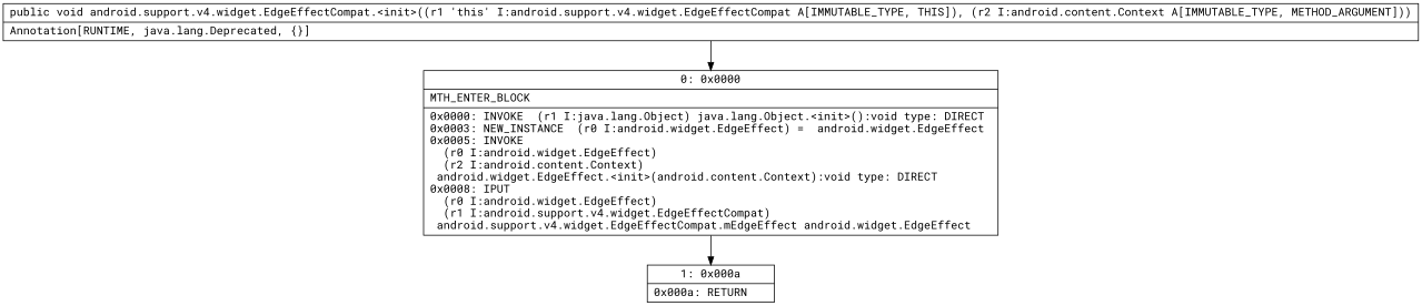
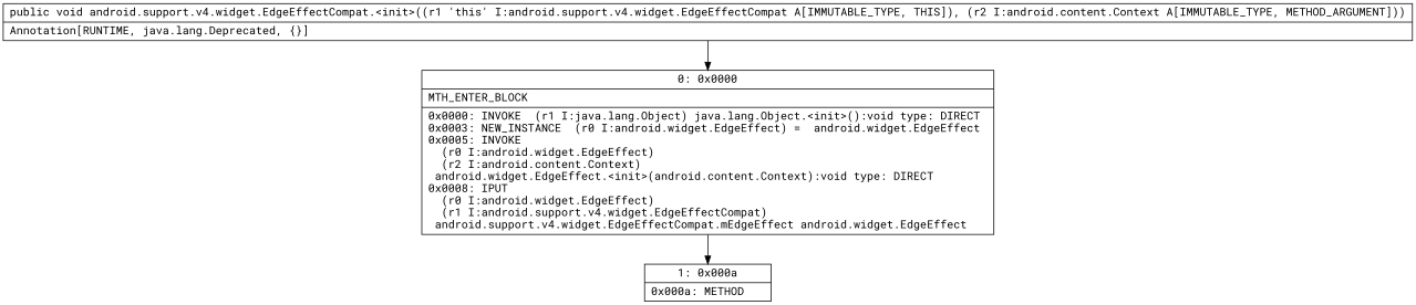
  digraph {
    fontname="Roboto Mono"
    node [shape=record fontname="Roboto Mono"]
    edge [fontname="Roboto Mono"]
    n1 [label="{0\:\ 0x0000|MTH_ENTER_BLOCK\l|0x0000: INVOKE  (r1 I:java.lang.Object) java.lang.Object.\<init\>():void type: DIRECT \l0x0003: NEW_INSTANCE  (r0 I:android.widget.EdgeEffect) =  android.widget.EdgeEffect \l0x0005: INVOKE  \l  (r0 I:android.widget.EdgeEffect)\l  (r2 I:android.content.Context)\l android.widget.EdgeEffect.\<init\>(android.content.Context):void type: DIRECT \l0x0008: IPUT  \l  (r0 I:android.widget.EdgeEffect)\l  (r1 I:android.support.v4.widget.EdgeEffectCompat)\l android.support.v4.widget.EdgeEffectCompat.mEdgeEffect android.widget.EdgeEffect \l}"]
-   n2 [label="{1\:\ 0x000a|0x000a: RETURN   \l}"]
+   n2 [label="{1\:\ 0x000a|0x000a: METHOD   \l}"]
    n3 [label="{public void android.support.v4.widget.EdgeEffectCompat.\<init\>((r1 'this' I:android.support.v4.widget.EdgeEffectCompat A[IMMUTABLE_TYPE, THIS]), (r2 I:android.content.Context A[IMMUTABLE_TYPE, METHOD_ARGUMENT]))  | Annotation[RUNTIME, java.lang.Deprecated, \{\}]\l}"]
    n1 -> n2
    n3 -> n1
  }
